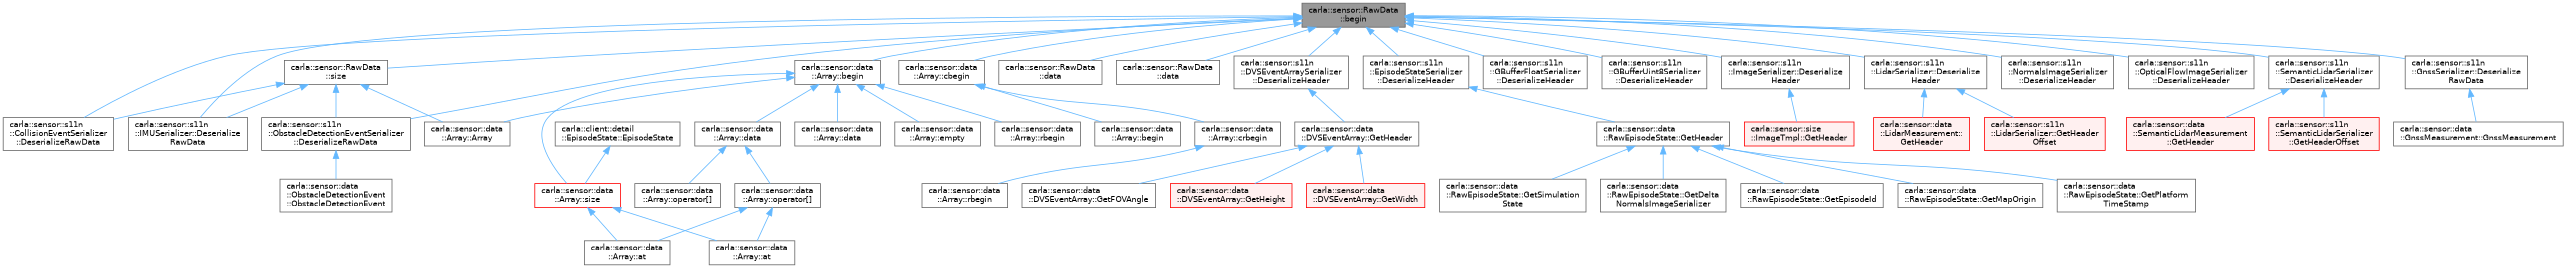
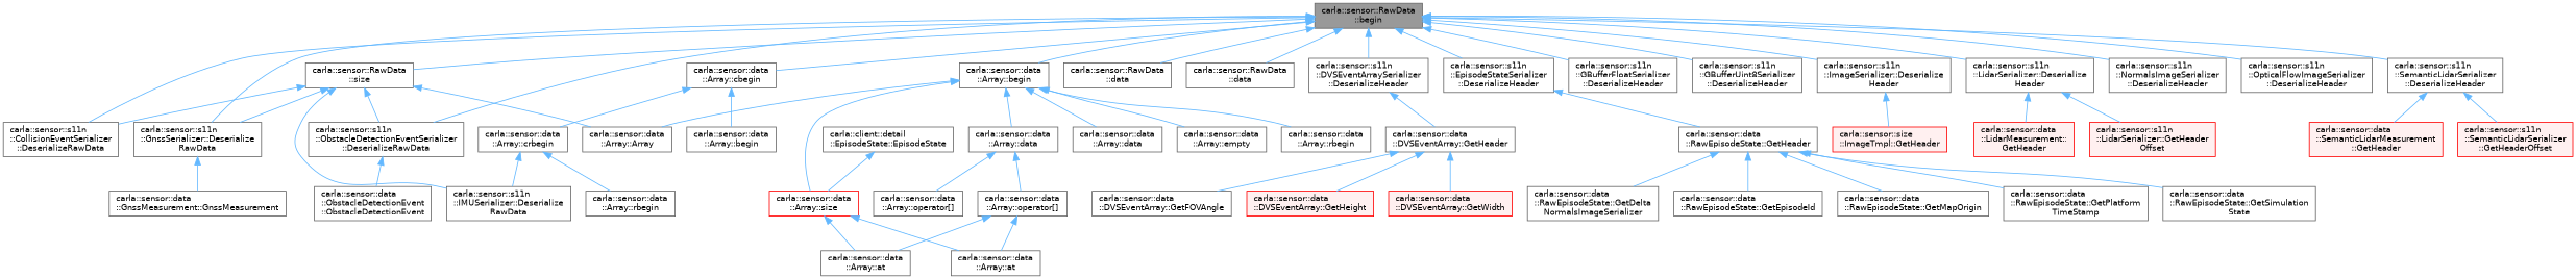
  digraph {
    rankdir=TB
    node [color=grey40 fillcolor=white fontname=Helvetica fontsize=10 shape=box style=filled]
    edge [color=steelblue1 dir=back fontname=Helvetica fontsize=10 labelfontname=Helvetica labelfontsize=10 style=solid]
    n1 [color=gray40 fillcolor=grey60 fontcolor=black height=0.2 label="carla::sensor::RawData\l::begin" width=0.4]
    n2 [height=0.2 label="carla::sensor::data\l::Array::begin" width=0.4]
    n3 [height=0.2 label="carla::sensor::data\l::Array::cbegin" width=0.4]
    n4 [height=0.2 label="carla::sensor::RawData\l::data" width=0.4]
    n5 [height=0.2 label="carla::sensor::RawData\l::data" width=0.4]
    n6 [height=0.2 label="carla::sensor::s11n\l::DVSEventArraySerializer\l::DeserializeHeader" width=0.4]
    n7 [height=0.2 label="carla::sensor::s11n\l::EpisodeStateSerializer\l::DeserializeHeader" width=0.4]
    n8 [height=0.2 label="carla::sensor::s11n\l::GBufferFloatSerializer\l::DeserializeHeader" width=0.4]
    n9 [height=0.2 label="carla::sensor::s11n\l::GBufferUint8Serializer\l::DeserializeHeader" width=0.4]
    n10 [height=0.2 label="carla::sensor::s11n\l::ImageSerializer::Deserialize\lHeader" width=0.4]
    n11 [height=0.2 label="carla::sensor::s11n\l::LidarSerializer::Deserialize\lHeader" width=0.4]
    n12 [height=0.2 label="carla::sensor::s11n\l::NormalsImageSerializer\l::DeserializeHeader" width=0.4]
    n13 [height=0.2 label="carla::sensor::s11n\l::OpticalFlowImageSerializer\l::DeserializeHeader" width=0.4]
    n14 [height=0.2 label="carla::sensor::s11n\l::SemanticLidarSerializer\l::DeserializeHeader" width=0.4]
    n15 [height=0.2 label="carla::sensor::s11n\l::CollisionEventSerializer\l::DeserializeRawData" width=0.4]
    n16 [height=0.2 label="carla::sensor::s11n\l::GnssSerializer::Deserialize\lRawData" width=0.4]
    n17 [height=0.2 label="carla::sensor::s11n\l::IMUSerializer::Deserialize\lRawData" width=0.4]
    n18 [height=0.2 label="carla::sensor::s11n\l::ObstacleDetectionEventSerializer\l::DeserializeRawData" width=0.4]
    n19 [height=0.2 label="carla::sensor::RawData\l::size" width=0.4]
    n20 [height=0.2 label="carla::sensor::data\l::Array::Array" width=0.4]
    n21 [height=0.2 label="carla::sensor::data\l::Array::data" width=0.4]
    n22 [height=0.2 label="carla::sensor::data\l::Array::data" width=0.4]
    n23 [height=0.2 label="carla::sensor::data\l::Array::empty" width=0.4]
    n24 [height=0.2 label="carla::sensor::data\l::Array::rbegin" width=0.4]
    n25 [color=red height=0.2 label="carla::sensor::data\l::Array::size" width=0.4]
    n26 [height=0.2 label="carla::sensor::data\l::Array::begin" width=0.4]
    n27 [height=0.2 label="carla::sensor::data\l::Array::crbegin" width=0.4]
    n28 [height=0.2 label="carla::sensor::data\l::DVSEventArray::GetHeader" width=0.4]
    n29 [height=0.2 label="carla::sensor::data\l::RawEpisodeState::GetHeader" width=0.4]
    n30 [color=red fillcolor="#FFF0F0" height=0.2 label="carla::sensor::size\l::ImageTmpl::GetHeader" width=0.4]
    n31 [color=red fillcolor="#FFF0F0" height=0.2 label="carla::sensor::data\l::LidarMeasurement::\lGetHeader" width=0.4]
    n32 [color=red fillcolor="#FFF0F0" height=0.2 label="carla::sensor::s11n\l::LidarSerializer::GetHeader\lOffset" width=0.4]
    n33 [color=red fillcolor="#FFF0F0" height=0.2 label="carla::sensor::data\l::SemanticLidarMeasurement\l::GetHeader" width=0.4]
    n34 [color=red fillcolor="#FFF0F0" height=0.2 label="carla::sensor::s11n\l::SemanticLidarSerializer\l::GetHeaderOffset" width=0.4]
    n35 [height=0.2 label="carla::sensor::data\l::GnssMeasurement::GnssMeasurement" width=0.4]
    n36 [height=0.2 label="carla::sensor::data\l::ObstacleDetectionEvent\l::ObstacleDetectionEvent" width=0.4]
    n37 [height=0.2 label="carla::sensor::data\l::Array::operator[]" width=0.4]
    n38 [height=0.2 label="carla::sensor::data\l::Array::operator[]" width=0.4]
    n39 [height=0.2 label="carla::sensor::data\l::Array::at" width=0.4]
    n40 [height=0.2 label="carla::sensor::data\l::Array::at" width=0.4]
    n41 [height=0.2 label="carla::client::detail\l::EpisodeState::EpisodeState" width=0.4]
    n42 [height=0.2 label="carla::sensor::data\l::Array::rbegin" width=0.4]
    n43 [height=0.2 label="carla::sensor::data\l::DVSEventArray::GetFOVAngle" width=0.4]
    n44 [color=red fillcolor="#FFF0F0" height=0.2 label="carla::sensor::data\l::DVSEventArray::GetHeight" width=0.4]
    n45 [color=red fillcolor="#FFF0F0" height=0.2 label="carla::sensor::data\l::DVSEventArray::GetWidth" width=0.4]
    n46 [height=0.2 label="carla::sensor::data\l::RawEpisodeState::GetDelta\lNormalsImageSerializer" width=0.4]
    n47 [height=0.2 label="carla::sensor::data\l::RawEpisodeState::GetEpisodeId" width=0.4]
    n48 [height=0.2 label="carla::sensor::data\l::RawEpisodeState::GetMapOrigin" width=0.4]
    n49 [height=0.2 label="carla::sensor::data\l::RawEpisodeState::GetPlatform\lTimeStamp" width=0.4]
    n50 [height=0.2 label="carla::sensor::data\l::RawEpisodeState::GetSimulation\lState" width=0.4]
    n1 -> n2
    n1 -> n3
    n1 -> n4
    n1 -> n5
    n1 -> n6
    n1 -> n7
    n1 -> n8
    n1 -> n9
    n1 -> n10
    n1 -> n11
    n1 -> n12
    n1 -> n13
    n1 -> n14
    n1 -> n15
    n1 -> n16
-   n1 -> n17
+   n27 -> n17
    n1 -> n18
    n1 -> n19
    n2 -> n20
    n2 -> n21
    n2 -> n22
    n2 -> n23
    n2 -> n24
    n2 -> n25
    n3 -> n26
    n3 -> n27
    n6 -> n28
    n7 -> n29
    n10 -> n30
    n11 -> n31
    n11 -> n32
    n14 -> n33
    n14 -> n34
    n16 -> n35
    n18 -> n36
    n19 -> n15
+   n19 -> n16
    n19 -> n17
    n19 -> n18
    n19 -> n20
    n21 -> n37
    n21 -> n38
    n25 -> n39
    n25 -> n40
    n27 -> n42
    n28 -> n43
    n28 -> n44
    n28 -> n45
    n29 -> n46
    n29 -> n47
    n29 -> n48
    n29 -> n49
    n29 -> n50
    n37 -> n39
    n37 -> n40
    n41 -> n25
  }
